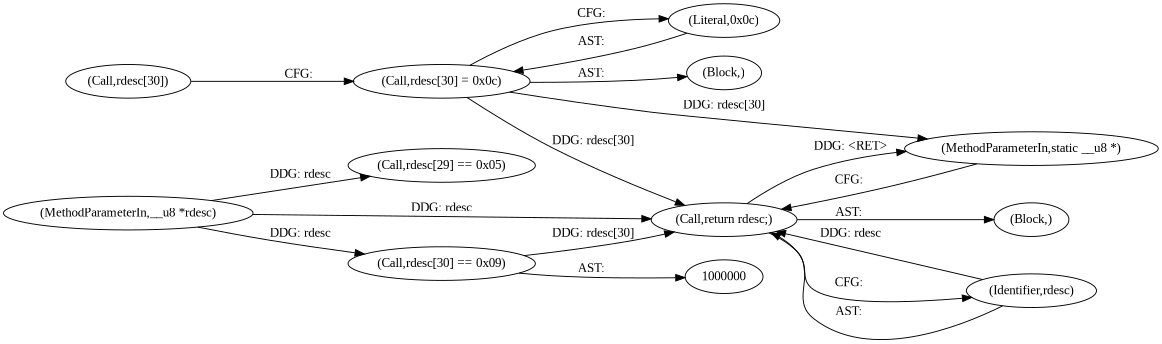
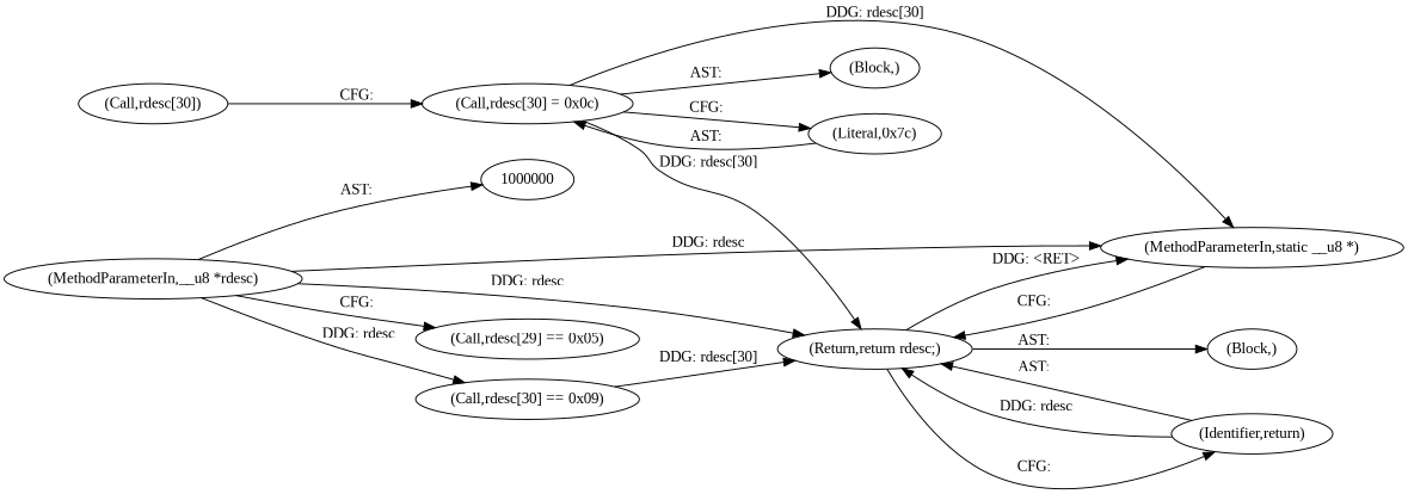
  digraph {
    fontname="Liberation Serif"
    rankdir=LR
    node [fontname="Liberation Serif"]
    edge [fontname="Liberation Serif"]
    n1 [label="(Call,rdesc[30] = 0x0c)"]
-   n2 [label="(Call,return rdesc;)"]
-   n3 [label="(Literal,0x0c)"]
+   n2 [label="(Return,return rdesc;)"]
+   n3 [label="(Literal,0x7c)"]
    n4 [label="(Block,)"]
    n5 [label="(MethodParameterIn,static __u8 *)"]
    n6 [label="(Block,)"]
-   n7 [label="(Identifier,rdesc)"]
+   n7 [label="(Identifier,return)"]
    n8 [label="(MethodParameterIn,__u8 *rdesc)"]
    n9 [label="(Call,rdesc[30] == 0x09)"]
    n10 [label="(Call,rdesc[29] == 0x05)"]
    n11 [label=1000000]
    n12 [label="(Call,rdesc[30])"]
    n1 -> n2 [label="DDG: rdesc[30]"]
    n1 -> n3 [label="CFG: "]
    n1 -> n4 [label="AST: "]
    n1 -> n5 [label="DDG: rdesc[30]"]
    n2 -> n5 [label="DDG: <RET>"]
    n2 -> n6 [label="AST: "]
    n2 -> n7 [label="CFG: "]
    n3 -> n1 [label="AST: "]
    n5 -> n2 [label="CFG: "]
    n7 -> n2 [label="AST: "]
    n7 -> n2 [label="DDG: rdesc"]
    n8 -> n2 [label="DDG: rdesc"]
+   n8 -> n5 [label="DDG: rdesc"]
    n8 -> n9 [label="DDG: rdesc"]
-   n8 -> n10 [label="DDG: rdesc"]
-   n9 -> n11 [label="AST: "]
+   n8 -> n10 [label="CFG: "]
+   n8 -> n11 [label="AST: "]
    n9 -> n2 [label="DDG: rdesc[30]"]
    n12 -> n1 [label="CFG: "]
  }
